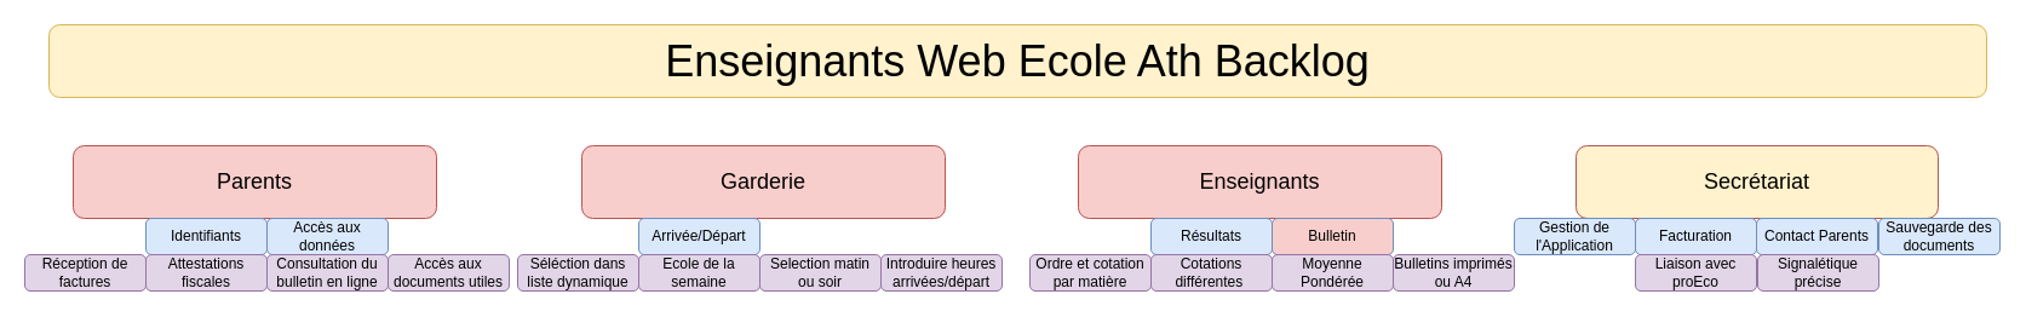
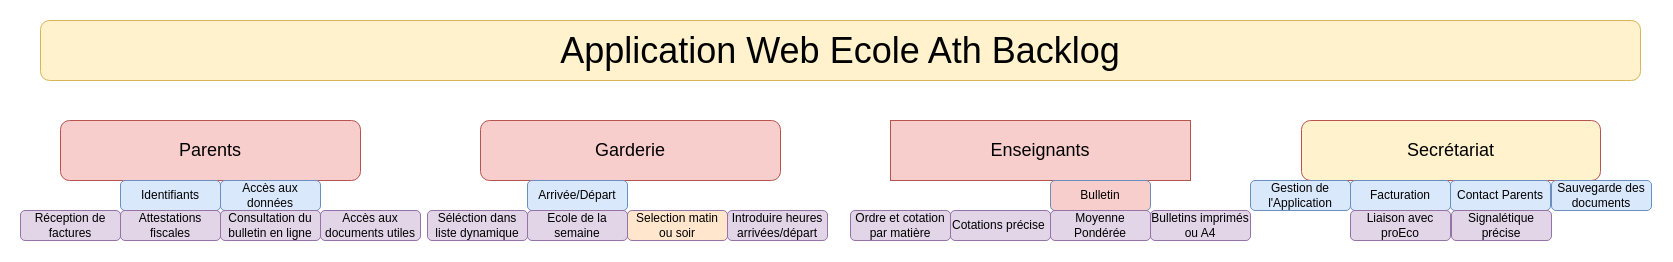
  <mxCell id="0" />
  <mxCell id="1" parent="0" />
- <mxCell id="2" value="&lt;font style=&quot;font-size: 36px&quot;&gt;Enseignants Web Ecole Ath Backlog&lt;/font&gt;" style="rounded=1;whiteSpace=wrap;html=1;fillColor=#fff2cc;strokeColor=#d6b656;" parent="1" vertex="1"><mxGeometry x="40" y="20" width="1600" height="60" as="geometry" /></mxCell>
+ <mxCell id="2" value="&lt;font style=&quot;font-size: 36px&quot;&gt;Application Web Ecole Ath Backlog&lt;/font&gt;" style="rounded=1;whiteSpace=wrap;html=1;fillColor=#fff2cc;strokeColor=#d6b656;" parent="1" vertex="1"><mxGeometry x="40" y="20" width="1600" height="60" as="geometry" /></mxCell>
  <mxCell id="3" value="&lt;font style=&quot;font-size: 18px&quot;&gt;Garderie&lt;/font&gt;" style="rounded=1;whiteSpace=wrap;html=1;fillColor=#f8cecc;strokeColor=#b85450;" parent="1" vertex="1"><mxGeometry x="480" y="120" width="300" height="60" as="geometry" /></mxCell>
- <mxCell id="4" value="&lt;font style=&quot;font-size: 18px&quot;&gt;Enseignants&lt;/font&gt;" style="rounded=1;whiteSpace=wrap;html=1;fillColor=#f8cecc;strokeColor=#b85450;" parent="1" vertex="1"><mxGeometry x="890" y="120" width="300" height="60" as="geometry" /></mxCell>
+ <mxCell id="4" value="&lt;font style=&quot;font-size: 18px&quot;&gt;Enseignants&lt;/font&gt;" style="whiteSpace=wrap;html=1;fillColor=#f8cecc;strokeColor=#b85450;rounded=0;" parent="1" vertex="1"><mxGeometry x="890" y="120" width="300" height="60" as="geometry" /></mxCell>
  <mxCell id="5" value="&lt;font style=&quot;font-size: 18px&quot;&gt;Secrétariat&lt;/font&gt;" style="rounded=1;whiteSpace=wrap;html=1;fillColor=#fff2cc;strokeColor=#b85450;" parent="1" vertex="1"><mxGeometry x="1301" y="120" width="299" height="60" as="geometry" /></mxCell>
  <mxCell id="6" value="Arrivée/Départ" style="rounded=1;whiteSpace=wrap;html=1;fillColor=#dae8fc;strokeColor=#6c8ebf;" parent="1" vertex="1"><mxGeometry x="527" y="180" width="100" height="30" as="geometry" /></mxCell>
- <mxCell id="7" value="Résultats" style="rounded=1;whiteSpace=wrap;html=1;fillColor=#dae8fc;strokeColor=#6c8ebf;" parent="1" vertex="1"><mxGeometry x="950" y="180" width="100" height="30" as="geometry" /></mxCell>
  <mxCell id="8" value="Bulletin" style="rounded=1;whiteSpace=wrap;html=1;fillColor=#f8cecc;strokeColor=#6c8ebf;" parent="1" vertex="1"><mxGeometry x="1050" y="180" width="100" height="30" as="geometry" /></mxCell>
  <mxCell id="9" value="Facturation" style="rounded=1;whiteSpace=wrap;html=1;fillColor=#dae8fc;strokeColor=#6c8ebf;" parent="1" vertex="1"><mxGeometry x="1350" y="180" width="100" height="30" as="geometry" /></mxCell>
  <mxCell id="10" value="Contact Parents" style="rounded=1;whiteSpace=wrap;html=1;fillColor=#dae8fc;strokeColor=#6c8ebf;" parent="1" vertex="1"><mxGeometry x="1450" y="180" width="100" height="30" as="geometry" /></mxCell>
  <mxCell id="11" value="Gestion de l'Application" style="rounded=1;whiteSpace=wrap;html=1;fillColor=#dae8fc;strokeColor=#6c8ebf;" parent="1" vertex="1"><mxGeometry x="1250" y="180" width="100" height="30" as="geometry" /></mxCell>
  <mxCell id="12" value="Sauvegarde des documents" style="rounded=1;whiteSpace=wrap;html=1;fillColor=#dae8fc;strokeColor=#6c8ebf;" parent="1" vertex="1"><mxGeometry x="1551" y="180" width="100" height="30" as="geometry" /></mxCell>
- <mxCell id="13" value="Cotations différentes&amp;nbsp;" style="rounded=1;whiteSpace=wrap;html=1;fillColor=#e1d5e7;strokeColor=#9673a6;" parent="1" vertex="1"><mxGeometry x="950" y="210" width="100" height="30" as="geometry" /></mxCell>
+ <mxCell id="13" value="Cotations précise&amp;nbsp;" style="rounded=1;whiteSpace=wrap;html=1;fillColor=#e1d5e7;strokeColor=#9673a6;" parent="1" vertex="1"><mxGeometry x="950" y="210" width="100" height="30" as="geometry" /></mxCell>
  <mxCell id="14" value="Moyenne Pondérée" style="rounded=1;whiteSpace=wrap;html=1;fillColor=#e1d5e7;strokeColor=#9673a6;" parent="1" vertex="1"><mxGeometry x="1050" y="210" width="100" height="30" as="geometry" /></mxCell>
  <mxCell id="15" value="Liaison avec proEco" style="rounded=1;whiteSpace=wrap;html=1;fillColor=#e1d5e7;strokeColor=#9673a6;" parent="1" vertex="1"><mxGeometry x="1350" y="210" width="100" height="30" as="geometry" /></mxCell>
  <mxCell id="16" value="Signalétique précise" style="rounded=1;whiteSpace=wrap;html=1;fillColor=#e1d5e7;strokeColor=#9673a6;" parent="1" vertex="1"><mxGeometry x="1451" y="210" width="100" height="30" as="geometry" /></mxCell>
  <mxCell id="17" value="Ecole de la semaine" style="rounded=1;whiteSpace=wrap;html=1;fillColor=#e1d5e7;strokeColor=#9673a6;" parent="1" vertex="1"><mxGeometry x="527" y="210" width="100" height="30" as="geometry" /></mxCell>
- <mxCell id="18" value="Selection matin ou soir" style="rounded=1;whiteSpace=wrap;html=1;fillColor=#e1d5e7;strokeColor=#9673a6;" parent="1" vertex="1"><mxGeometry x="627" y="210" width="100" height="30" as="geometry" /></mxCell>
+ <mxCell id="18" value="Selection matin ou soir" style="rounded=1;whiteSpace=wrap;html=1;fillColor=#ffe6cc;strokeColor=#9673a6;" parent="1" vertex="1"><mxGeometry x="627" y="210" width="100" height="30" as="geometry" /></mxCell>
  <mxCell id="19" value="Séléction dans liste dynamique" style="rounded=1;whiteSpace=wrap;html=1;fillColor=#e1d5e7;strokeColor=#9673a6;" parent="1" vertex="1"><mxGeometry x="427" y="210" width="100" height="30" as="geometry" /></mxCell>
  <mxCell id="20" value="Introduire heures arrivées/départ" style="rounded=1;whiteSpace=wrap;html=1;fillColor=#e1d5e7;strokeColor=#9673a6;" parent="1" vertex="1"><mxGeometry x="727" y="210" width="100" height="30" as="geometry" /></mxCell>
  <mxCell id="21" value="Bulletins imprimés ou A4" style="rounded=1;whiteSpace=wrap;html=1;fillColor=#e1d5e7;strokeColor=#9673a6;" parent="1" vertex="1"><mxGeometry x="1150" y="210" width="100" height="30" as="geometry" /></mxCell>
  <mxCell id="22" value="Ordre et cotation par matière" style="rounded=1;whiteSpace=wrap;html=1;fillColor=#e1d5e7;strokeColor=#9673a6;" parent="1" vertex="1"><mxGeometry x="850" y="210" width="100" height="30" as="geometry" /></mxCell>
  <mxCell id="23" value="&lt;font style=&quot;font-size: 18px&quot;&gt;Parents&lt;/font&gt;" style="rounded=1;whiteSpace=wrap;html=1;fillColor=#f8cecc;strokeColor=#b85450;" parent="1" vertex="1"><mxGeometry x="60" y="120" width="300" height="60" as="geometry" /></mxCell>
  <mxCell id="24" value="Identifiants" style="rounded=1;whiteSpace=wrap;html=1;fillColor=#dae8fc;strokeColor=#6c8ebf;" parent="1" vertex="1"><mxGeometry x="120" y="180" width="100" height="30" as="geometry" /></mxCell>
  <mxCell id="25" value="Accès aux données" style="rounded=1;whiteSpace=wrap;html=1;fillColor=#dae8fc;strokeColor=#6c8ebf;" parent="1" vertex="1"><mxGeometry x="220" y="180" width="100" height="30" as="geometry" /></mxCell>
  <mxCell id="26" value="Attestations fiscales" style="rounded=1;whiteSpace=wrap;html=1;fillColor=#e1d5e7;strokeColor=#9673a6;" parent="1" vertex="1"><mxGeometry x="120" y="210" width="100" height="30" as="geometry" /></mxCell>
  <mxCell id="27" value="Consultation du bulletin en ligne" style="rounded=1;whiteSpace=wrap;html=1;fillColor=#e1d5e7;strokeColor=#9673a6;" parent="1" vertex="1"><mxGeometry x="220" y="210" width="100" height="30" as="geometry" /></mxCell>
  <mxCell id="28" value="Accès aux documents utiles" style="rounded=1;whiteSpace=wrap;html=1;fillColor=#e1d5e7;strokeColor=#9673a6;" parent="1" vertex="1"><mxGeometry x="320" y="210" width="100" height="30" as="geometry" /></mxCell>
  <mxCell id="29" value="Réception de factures" style="rounded=1;whiteSpace=wrap;html=1;fillColor=#e1d5e7;strokeColor=#9673a6;" parent="1" vertex="1"><mxGeometry x="20" y="210" width="100" height="30" as="geometry" /></mxCell>
